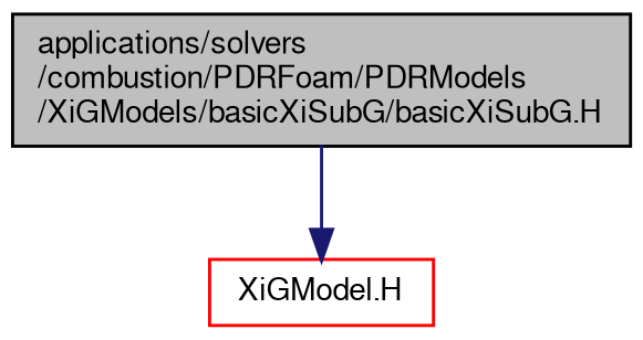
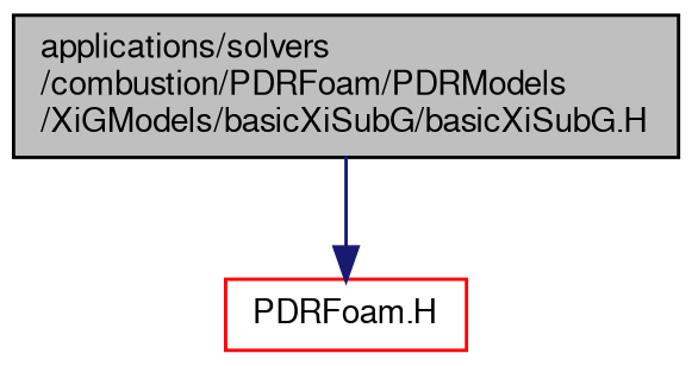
  digraph {
    node [fontname=FreeSans fontsize=10 shape=record]
    n1 [color=black fillcolor=grey75 fontcolor=black height=0.2 label="applications/solvers\l/combustion/PDRFoam/PDRModels\l/XiGModels/basicXiSubG/basicXiSubG.H" style=filled width=0.4]
-   n2 [color=red height=0.2 label="XiGModel.H" width=0.4]
+   n2 [color=red height=0.2 label="PDRFoam.H" width=0.4]
    n1 -> n2 [color=midnightblue fontname=FreeSans fontsize=10 labelfontname=FreeSans labelfontsize=10 style=solid]
  }
